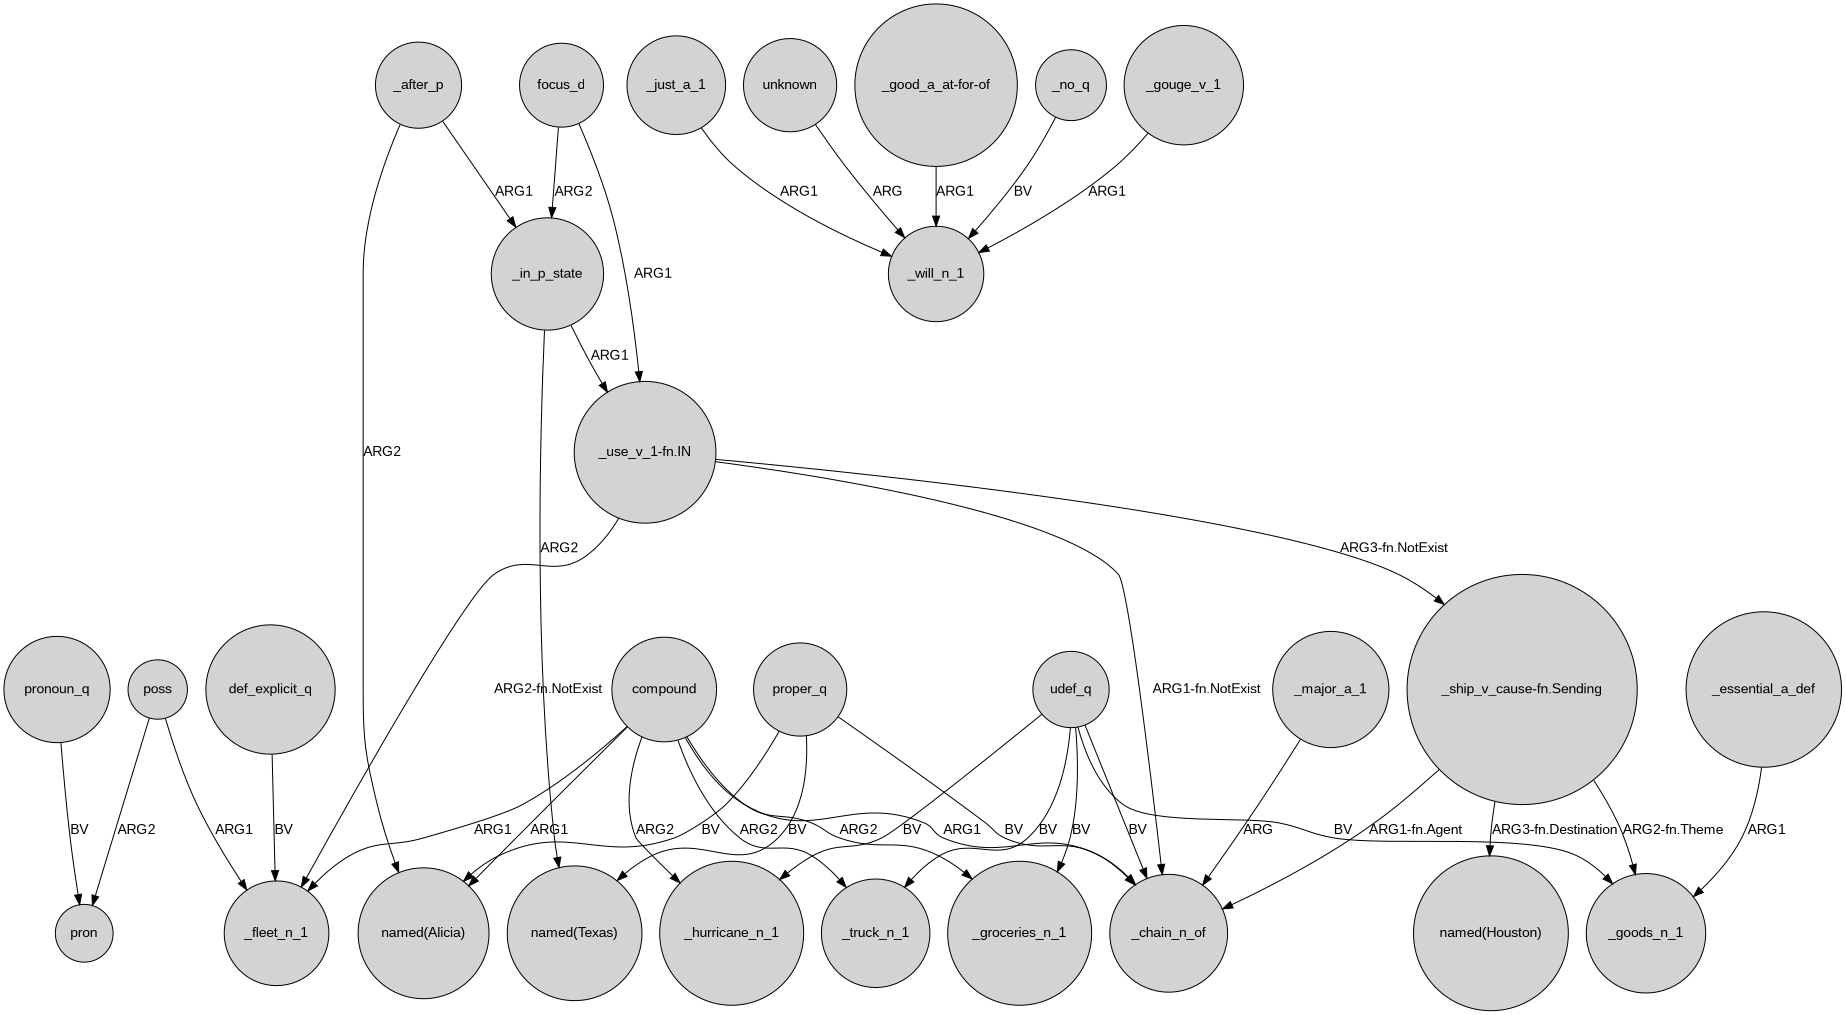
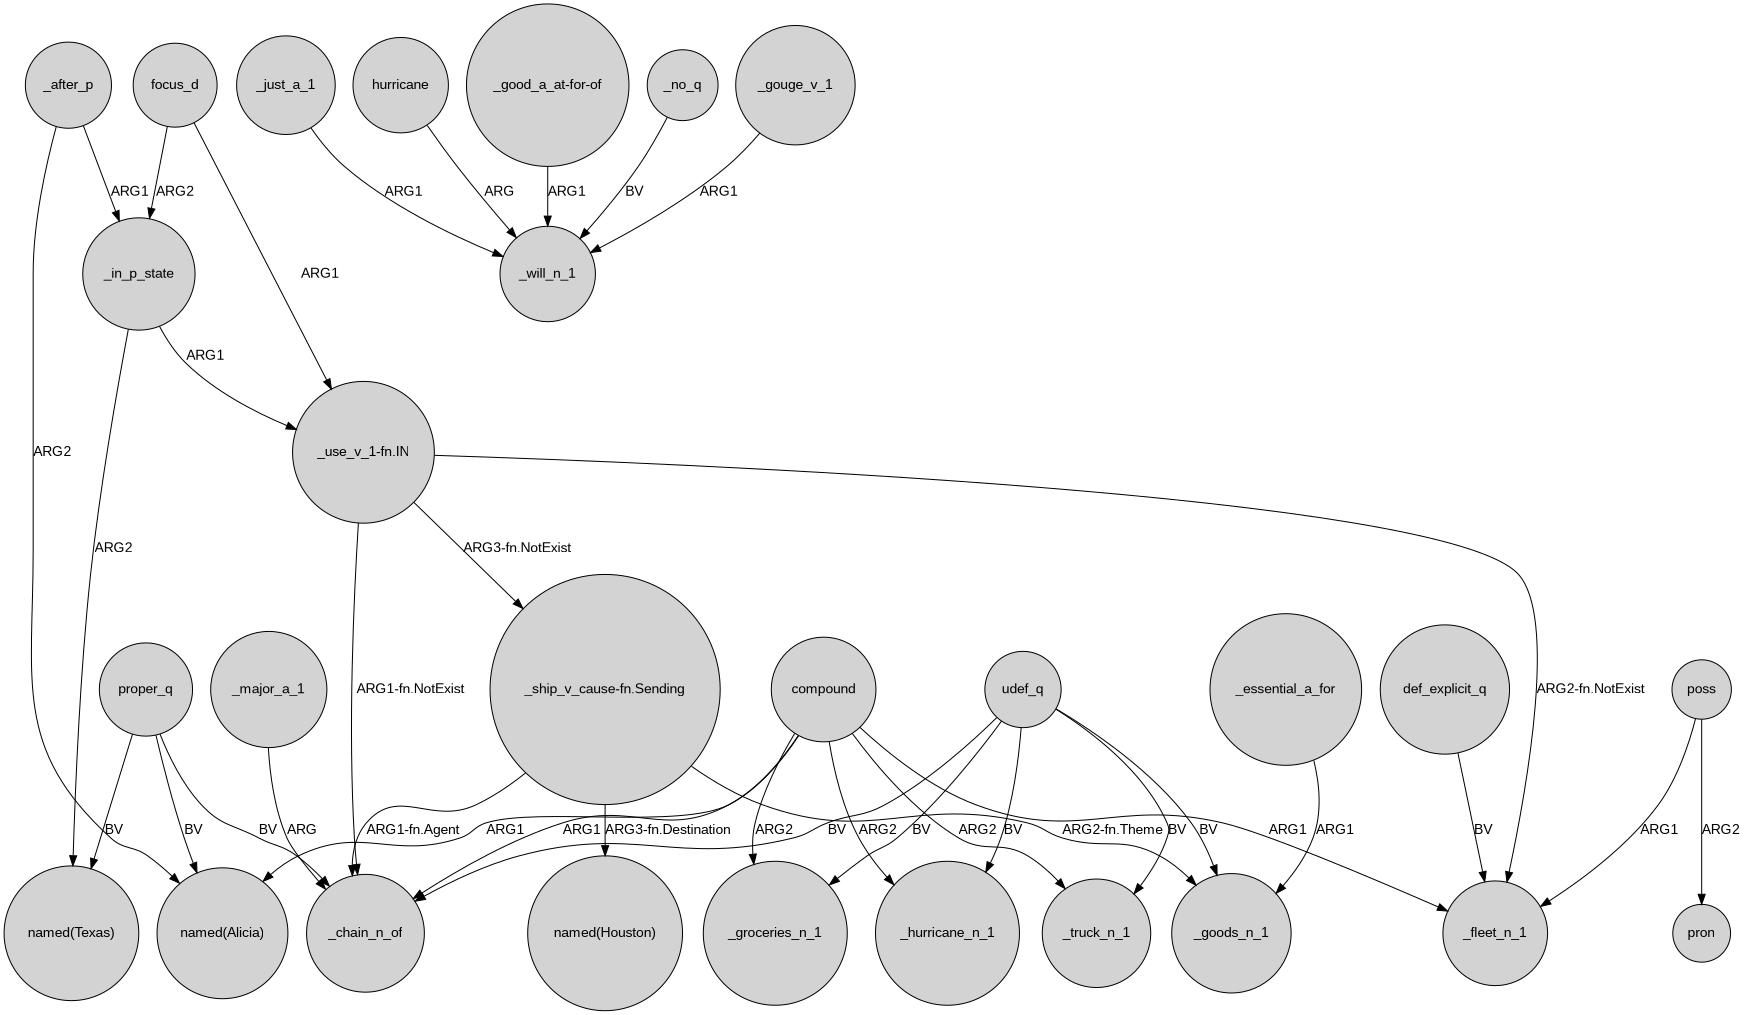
  digraph {
    fontname="Liberation Sans"
    node [fontname="Liberation Sans" shape=circle style=filled]
    edge [fontname="Liberation Sans"]
    "_use_v_1-fn.IN"
    "_ship_v_cause-fn.Sending"
    _chain_n_of
    _fleet_n_1
    _goods_n_1
    "named(Houston)"
    _in_p_state
    "named(Texas)"
    compound
    "named(Alicia)"
    _groceries_n_1
    _hurricane_n_1
    _truck_n_1
    poss
    pron
    focus_d
    udef_q
    _just_a_1
    _will_n_1
-   unknown
-   _essential_a_for [label=_essential_a_def]
+   unknown [label=hurricane]
+   _essential_a_for
    def_explicit_q
    proper_q
-   pronoun_q
    _after_p
    "_good_a_at-for-of"
    _no_q
    _gouge_v_1
    _major_a_1
    "_use_v_1-fn.IN" -> "_ship_v_cause-fn.Sending" [label="ARG3-fn.NotExist"]
    "_use_v_1-fn.IN" -> _chain_n_of [label="ARG1-fn.NotExist"]
    "_use_v_1-fn.IN" -> _fleet_n_1 [label="ARG2-fn.NotExist"]
    "_ship_v_cause-fn.Sending" -> _chain_n_of [label="ARG1-fn.Agent"]
    "_ship_v_cause-fn.Sending" -> _goods_n_1 [label="ARG2-fn.Theme"]
    "_ship_v_cause-fn.Sending" -> "named(Houston)" [label="ARG3-fn.Destination"]
    _in_p_state -> "_use_v_1-fn.IN" [label=ARG1]
    _in_p_state -> "named(Texas)" [label=ARG2]
    compound -> _chain_n_of [label=ARG1]
    compound -> _fleet_n_1 [label=ARG1]
    compound -> "named(Alicia)" [label=ARG1]
    compound -> _groceries_n_1 [label=ARG2]
    compound -> _hurricane_n_1 [label=ARG2]
    compound -> _truck_n_1 [label=ARG2]
    poss -> _fleet_n_1 [label=ARG1]
    poss -> pron [label=ARG2]
    focus_d -> "_use_v_1-fn.IN" [label=ARG1]
    focus_d -> _in_p_state [label=ARG2]
    udef_q -> _chain_n_of [label=BV]
    udef_q -> _goods_n_1 [label=BV]
    udef_q -> _groceries_n_1 [label=BV]
    udef_q -> _hurricane_n_1 [label=BV]
    udef_q -> _truck_n_1 [label=BV]
    _just_a_1 -> _will_n_1 [label=ARG1]
    unknown -> _will_n_1 [label=ARG]
    _essential_a_for -> _goods_n_1 [label=ARG1]
    def_explicit_q -> _fleet_n_1 [label=BV]
    proper_q -> _chain_n_of [label=BV]
    proper_q -> "named(Texas)" [label=BV]
    proper_q -> "named(Alicia)" [label=BV]
-   pronoun_q -> pron [label=BV]
    _after_p -> _in_p_state [label=ARG1]
    _after_p -> "named(Alicia)" [label=ARG2]
    "_good_a_at-for-of" -> _will_n_1 [label=ARG1]
    _no_q -> _will_n_1 [label=BV]
    _gouge_v_1 -> _will_n_1 [label=ARG1]
    _major_a_1 -> _chain_n_of [label=ARG]
  }
